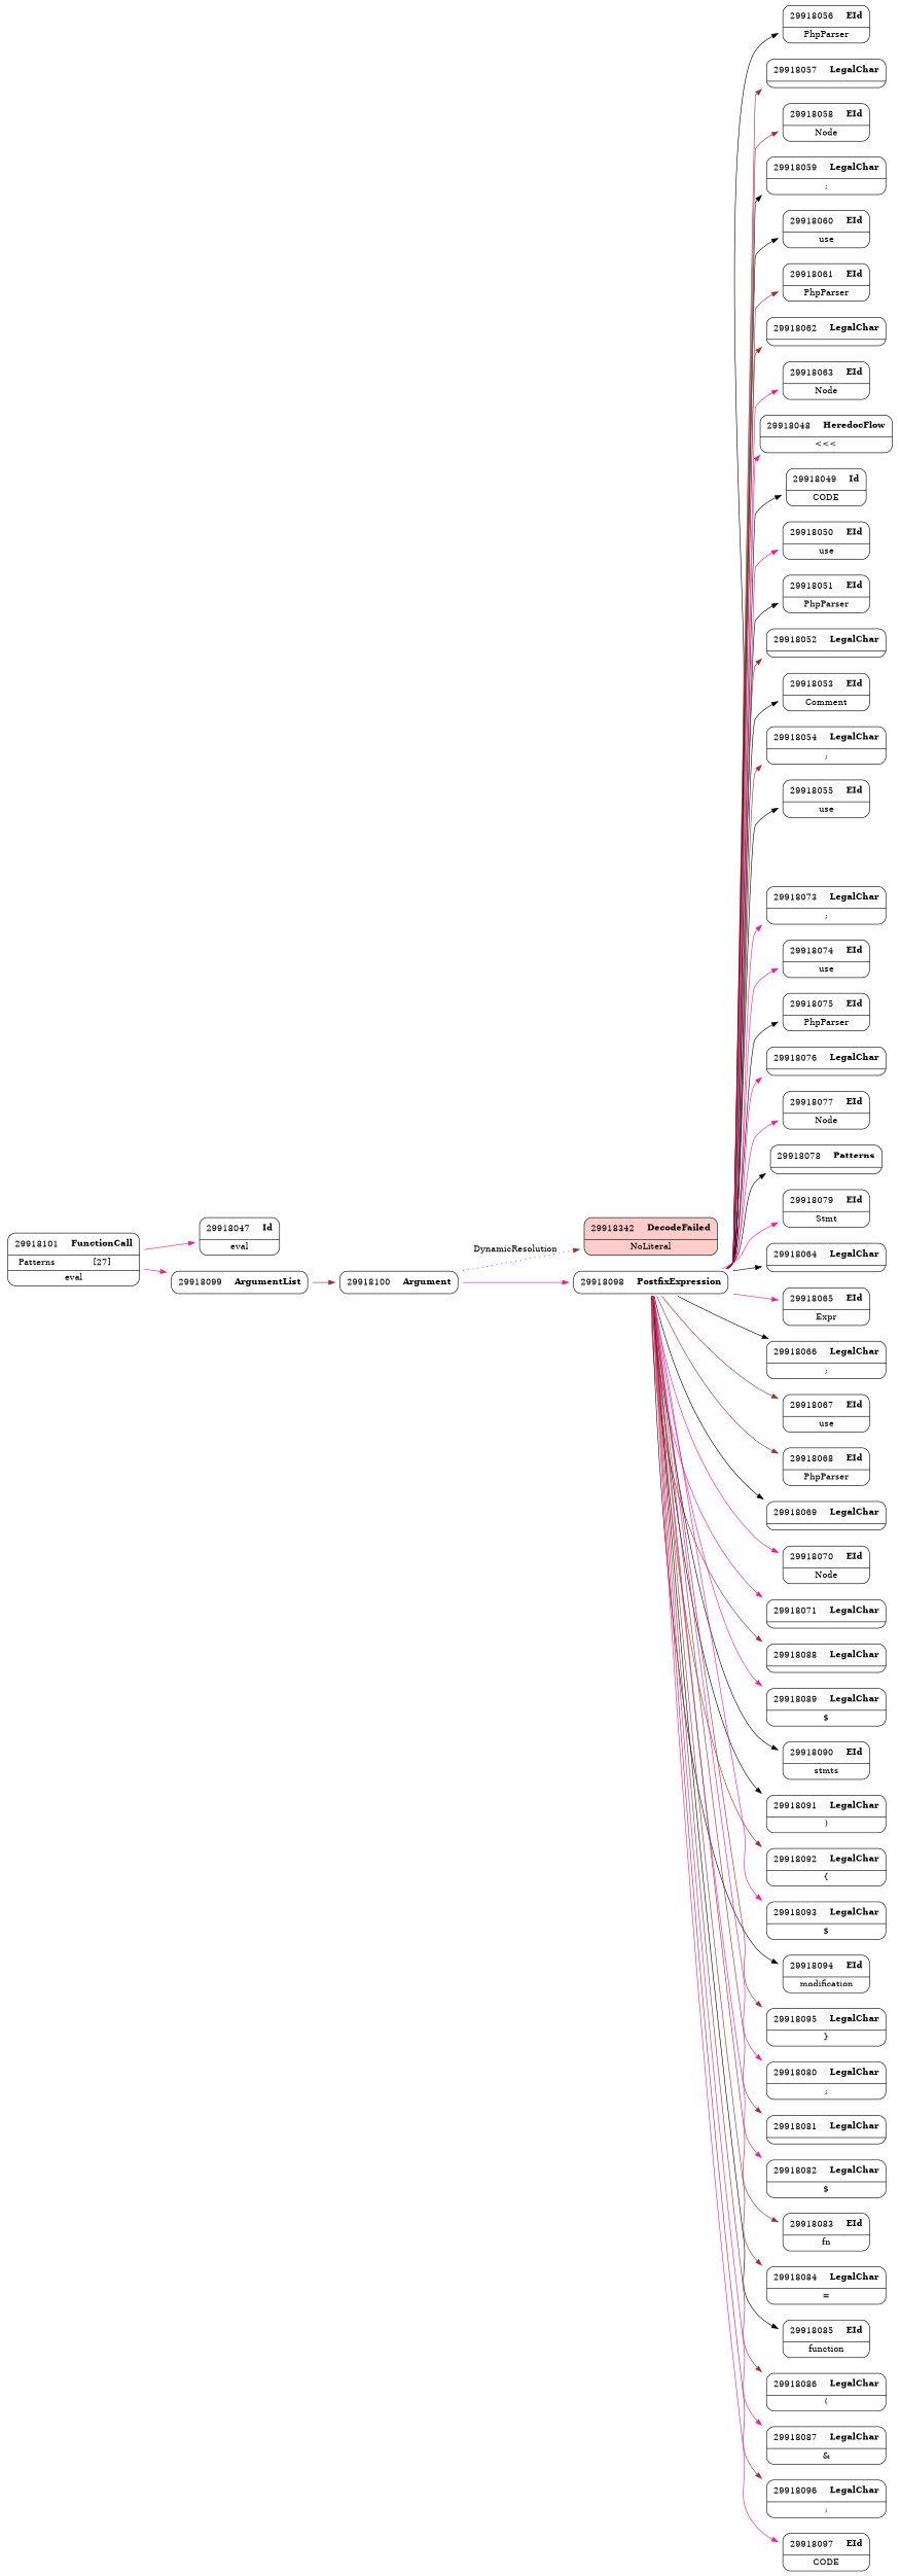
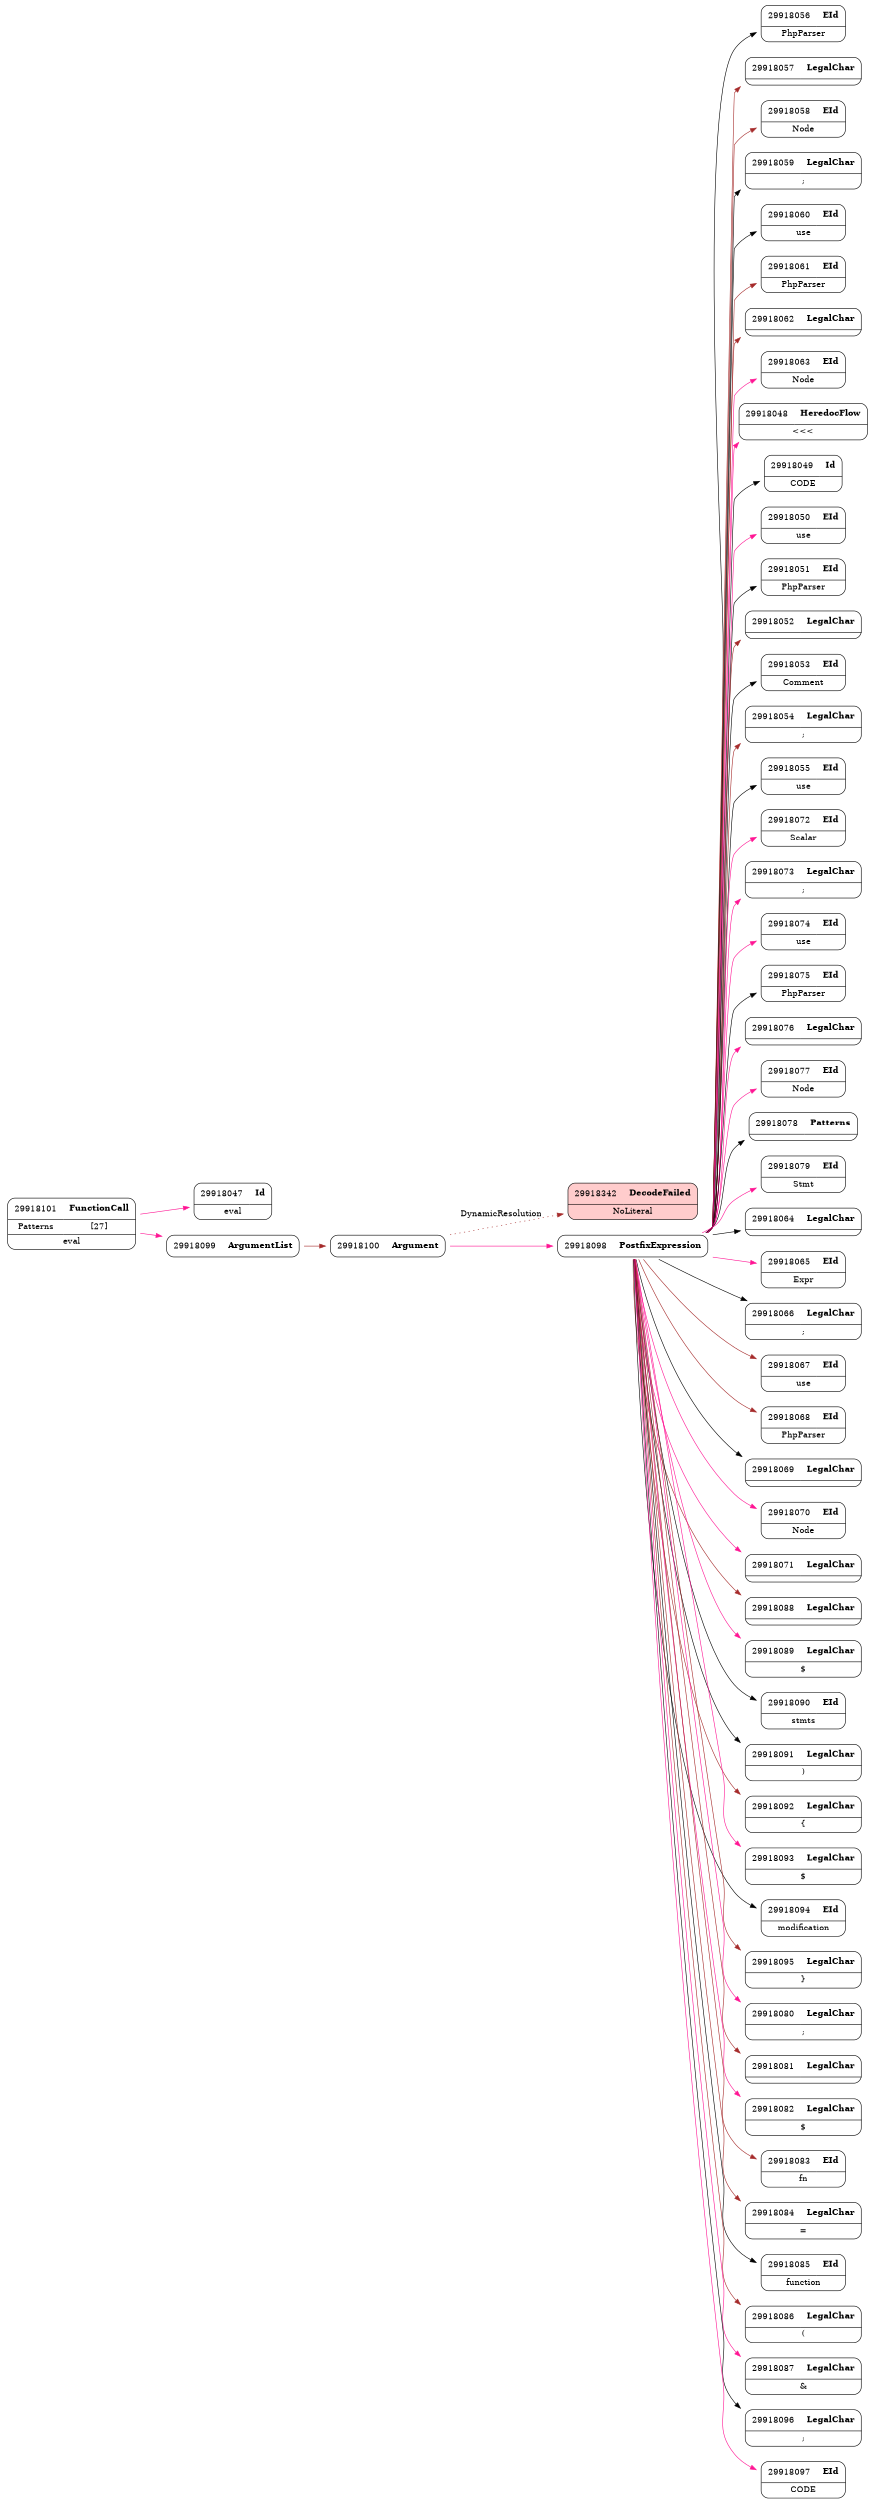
  digraph {
    rankdir=LR
    node [shape=none]
    edge [color=deeppink weight=2]
    n1 [label=<<TABLE border='1' cellspacing='0' cellpadding='10' style='rounded' ><TR><TD border='0'>29918047</TD><TD border='0'><B>Id</B></TD></TR><HR/><TR><TD border='0' cellpadding='5' colspan='2'>eval</TD></TR></TABLE>>]
    n2 [label=<<TABLE border='1' cellspacing='0' cellpadding='10' style='rounded' ><TR><TD border='0'>29918056</TD><TD border='0'><B>EId</B></TD></TR><HR/><TR><TD border='0' cellpadding='5' colspan='2'>PhpParser</TD></TR></TABLE>>]
    n3 [label=<<TABLE border='1' cellspacing='0' cellpadding='10' style='rounded' ><TR><TD border='0'>29918057</TD><TD border='0'><B>LegalChar</B></TD></TR><HR/><TR><TD border='0' cellpadding='5' colspan='2'></TD></TR></TABLE>>]
    n4 [label=<<TABLE border='1' cellspacing='0' cellpadding='10' style='rounded' ><TR><TD border='0'>29918058</TD><TD border='0'><B>EId</B></TD></TR><HR/><TR><TD border='0' cellpadding='5' colspan='2'>Node</TD></TR></TABLE>>]
    n5 [label=<<TABLE border='1' cellspacing='0' cellpadding='10' style='rounded' ><TR><TD border='0'>29918059</TD><TD border='0'><B>LegalChar</B></TD></TR><HR/><TR><TD border='0' cellpadding='5' colspan='2'>;</TD></TR></TABLE>>]
    n6 [label=<<TABLE border='1' cellspacing='0' cellpadding='10' style='rounded' ><TR><TD border='0'>29918060</TD><TD border='0'><B>EId</B></TD></TR><HR/><TR><TD border='0' cellpadding='5' colspan='2'>use</TD></TR></TABLE>>]
    n7 [label=<<TABLE border='1' cellspacing='0' cellpadding='10' style='rounded' ><TR><TD border='0'>29918061</TD><TD border='0'><B>EId</B></TD></TR><HR/><TR><TD border='0' cellpadding='5' colspan='2'>PhpParser</TD></TR></TABLE>>]
    n8 [label=<<TABLE border='1' cellspacing='0' cellpadding='10' style='rounded' ><TR><TD border='0'>29918062</TD><TD border='0'><B>LegalChar</B></TD></TR><HR/><TR><TD border='0' cellpadding='5' colspan='2'></TD></TR></TABLE>>]
    n9 [label=<<TABLE border='1' cellspacing='0' cellpadding='10' style='rounded' ><TR><TD border='0'>29918063</TD><TD border='0'><B>EId</B></TD></TR><HR/><TR><TD border='0' cellpadding='5' colspan='2'>Node</TD></TR></TABLE>>]
    n10 [label=<<TABLE border='1' cellspacing='0' cellpadding='10' style='rounded' ><TR><TD border='0'>29918048</TD><TD border='0'><B>HeredocFlow</B></TD></TR><HR/><TR><TD border='0' cellpadding='5' colspan='2'>&lt;&lt;&lt;</TD></TR></TABLE>>]
    n11 [label=<<TABLE border='1' cellspacing='0' cellpadding='10' style='rounded' ><TR><TD border='0'>29918049</TD><TD border='0'><B>Id</B></TD></TR><HR/><TR><TD border='0' cellpadding='5' colspan='2'>CODE</TD></TR></TABLE>>]
    n12 [label=<<TABLE border='1' cellspacing='0' cellpadding='10' style='rounded' ><TR><TD border='0'>29918050</TD><TD border='0'><B>EId</B></TD></TR><HR/><TR><TD border='0' cellpadding='5' colspan='2'>use</TD></TR></TABLE>>]
    n13 [label=<<TABLE border='1' cellspacing='0' cellpadding='10' style='rounded' ><TR><TD border='0'>29918051</TD><TD border='0'><B>EId</B></TD></TR><HR/><TR><TD border='0' cellpadding='5' colspan='2'>PhpParser</TD></TR></TABLE>>]
    n14 [label=<<TABLE border='1' cellspacing='0' cellpadding='10' style='rounded' ><TR><TD border='0'>29918052</TD><TD border='0'><B>LegalChar</B></TD></TR><HR/><TR><TD border='0' cellpadding='5' colspan='2'></TD></TR></TABLE>>]
    n15 [label=<<TABLE border='1' cellspacing='0' cellpadding='10' style='rounded' ><TR><TD border='0'>29918053</TD><TD border='0'><B>EId</B></TD></TR><HR/><TR><TD border='0' cellpadding='5' colspan='2'>Comment</TD></TR></TABLE>>]
    n16 [label=<<TABLE border='1' cellspacing='0' cellpadding='10' style='rounded' ><TR><TD border='0'>29918054</TD><TD border='0'><B>LegalChar</B></TD></TR><HR/><TR><TD border='0' cellpadding='5' colspan='2'>;</TD></TR></TABLE>>]
    n17 [label=<<TABLE border='1' cellspacing='0' cellpadding='10' style='rounded' ><TR><TD border='0'>29918055</TD><TD border='0'><B>EId</B></TD></TR><HR/><TR><TD border='0' cellpadding='5' colspan='2'>use</TD></TR></TABLE>>]
+   n18 [label=<<TABLE border='1' cellspacing='0' cellpadding='10' style='rounded' ><TR><TD border='0'>29918072</TD><TD border='0'><B>EId</B></TD></TR><HR/><TR><TD border='0' cellpadding='5' colspan='2'>Scalar</TD></TR></TABLE>>]
    n19 [label=<<TABLE border='1' cellspacing='0' cellpadding='10' style='rounded' ><TR><TD border='0'>29918073</TD><TD border='0'><B>LegalChar</B></TD></TR><HR/><TR><TD border='0' cellpadding='5' colspan='2'>;</TD></TR></TABLE>>]
    n20 [label=<<TABLE border='1' cellspacing='0' cellpadding='10' style='rounded' ><TR><TD border='0'>29918074</TD><TD border='0'><B>EId</B></TD></TR><HR/><TR><TD border='0' cellpadding='5' colspan='2'>use</TD></TR></TABLE>>]
    n21 [label=<<TABLE border='1' cellspacing='0' cellpadding='10' style='rounded' ><TR><TD border='0'>29918075</TD><TD border='0'><B>EId</B></TD></TR><HR/><TR><TD border='0' cellpadding='5' colspan='2'>PhpParser</TD></TR></TABLE>>]
    n22 [label=<<TABLE border='1' cellspacing='0' cellpadding='10' style='rounded' ><TR><TD border='0'>29918076</TD><TD border='0'><B>LegalChar</B></TD></TR><HR/><TR><TD border='0' cellpadding='5' colspan='2'></TD></TR></TABLE>>]
    n23 [label=<<TABLE border='1' cellspacing='0' cellpadding='10' style='rounded' ><TR><TD border='0'>29918077</TD><TD border='0'><B>EId</B></TD></TR><HR/><TR><TD border='0' cellpadding='5' colspan='2'>Node</TD></TR></TABLE>>]
    n24 [label=<<TABLE border='1' cellspacing='0' cellpadding='10' style='rounded' ><TR><TD border='0'>29918078</TD><TD border='0'><B>Patterns</B></TD></TR><HR/><TR><TD border='0' cellpadding='5' colspan='2'></TD></TR></TABLE>>]
    n25 [label=<<TABLE border='1' cellspacing='0' cellpadding='10' style='rounded' ><TR><TD border='0'>29918079</TD><TD border='0'><B>EId</B></TD></TR><HR/><TR><TD border='0' cellpadding='5' colspan='2'>Stmt</TD></TR></TABLE>>]
    n26 [label=<<TABLE border='1' cellspacing='0' cellpadding='10' style='rounded' ><TR><TD border='0'>29918064</TD><TD border='0'><B>LegalChar</B></TD></TR><HR/><TR><TD border='0' cellpadding='5' colspan='2'></TD></TR></TABLE>>]
    n27 [label=<<TABLE border='1' cellspacing='0' cellpadding='10' style='rounded' ><TR><TD border='0'>29918065</TD><TD border='0'><B>EId</B></TD></TR><HR/><TR><TD border='0' cellpadding='5' colspan='2'>Expr</TD></TR></TABLE>>]
    n28 [label=<<TABLE border='1' cellspacing='0' cellpadding='10' style='rounded' ><TR><TD border='0'>29918066</TD><TD border='0'><B>LegalChar</B></TD></TR><HR/><TR><TD border='0' cellpadding='5' colspan='2'>;</TD></TR></TABLE>>]
    n29 [label=<<TABLE border='1' cellspacing='0' cellpadding='10' style='rounded' ><TR><TD border='0'>29918067</TD><TD border='0'><B>EId</B></TD></TR><HR/><TR><TD border='0' cellpadding='5' colspan='2'>use</TD></TR></TABLE>>]
    n30 [label=<<TABLE border='1' cellspacing='0' cellpadding='10' style='rounded' ><TR><TD border='0'>29918068</TD><TD border='0'><B>EId</B></TD></TR><HR/><TR><TD border='0' cellpadding='5' colspan='2'>PhpParser</TD></TR></TABLE>>]
    n31 [label=<<TABLE border='1' cellspacing='0' cellpadding='10' style='rounded' ><TR><TD border='0'>29918069</TD><TD border='0'><B>LegalChar</B></TD></TR><HR/><TR><TD border='0' cellpadding='5' colspan='2'></TD></TR></TABLE>>]
    n32 [label=<<TABLE border='1' cellspacing='0' cellpadding='10' style='rounded' ><TR><TD border='0'>29918070</TD><TD border='0'><B>EId</B></TD></TR><HR/><TR><TD border='0' cellpadding='5' colspan='2'>Node</TD></TR></TABLE>>]
    n33 [label=<<TABLE border='1' cellspacing='0' cellpadding='10' style='rounded' ><TR><TD border='0'>29918071</TD><TD border='0'><B>LegalChar</B></TD></TR><HR/><TR><TD border='0' cellpadding='5' colspan='2'></TD></TR></TABLE>>]
    n34 [label=<<TABLE border='1' cellspacing='0' cellpadding='10' style='rounded' ><TR><TD border='0'>29918088</TD><TD border='0'><B>LegalChar</B></TD></TR><HR/><TR><TD border='0' cellpadding='5' colspan='2'></TD></TR></TABLE>>]
    n35 [label=<<TABLE border='1' cellspacing='0' cellpadding='10' style='rounded' ><TR><TD border='0'>29918089</TD><TD border='0'><B>LegalChar</B></TD></TR><HR/><TR><TD border='0' cellpadding='5' colspan='2'>$</TD></TR></TABLE>>]
    n36 [label=<<TABLE border='1' cellspacing='0' cellpadding='10' style='rounded' ><TR><TD border='0'>29918090</TD><TD border='0'><B>EId</B></TD></TR><HR/><TR><TD border='0' cellpadding='5' colspan='2'>stmts</TD></TR></TABLE>>]
    n37 [label=<<TABLE border='1' cellspacing='0' cellpadding='10' style='rounded' ><TR><TD border='0'>29918091</TD><TD border='0'><B>LegalChar</B></TD></TR><HR/><TR><TD border='0' cellpadding='5' colspan='2'>)</TD></TR></TABLE>>]
    n38 [label=<<TABLE border='1' cellspacing='0' cellpadding='10' style='rounded' ><TR><TD border='0'>29918092</TD><TD border='0'><B>LegalChar</B></TD></TR><HR/><TR><TD border='0' cellpadding='5' colspan='2'>{</TD></TR></TABLE>>]
    n39 [label=<<TABLE border='1' cellspacing='0' cellpadding='10' style='rounded' ><TR><TD border='0'>29918093</TD><TD border='0'><B>LegalChar</B></TD></TR><HR/><TR><TD border='0' cellpadding='5' colspan='2'>$</TD></TR></TABLE>>]
    n40 [label=<<TABLE border='1' cellspacing='0' cellpadding='10' style='rounded' ><TR><TD border='0'>29918094</TD><TD border='0'><B>EId</B></TD></TR><HR/><TR><TD border='0' cellpadding='5' colspan='2'>modification</TD></TR></TABLE>>]
    n41 [label=<<TABLE border='1' cellspacing='0' cellpadding='10' style='rounded' ><TR><TD border='0'>29918095</TD><TD border='0'><B>LegalChar</B></TD></TR><HR/><TR><TD border='0' cellpadding='5' colspan='2'>}</TD></TR></TABLE>>]
    n42 [label=<<TABLE border='1' cellspacing='0' cellpadding='10' style='rounded' ><TR><TD border='0'>29918080</TD><TD border='0'><B>LegalChar</B></TD></TR><HR/><TR><TD border='0' cellpadding='5' colspan='2'>;</TD></TR></TABLE>>]
    n43 [label=<<TABLE border='1' cellspacing='0' cellpadding='10' style='rounded' ><TR><TD border='0'>29918081</TD><TD border='0'><B>LegalChar</B></TD></TR><HR/><TR><TD border='0' cellpadding='5' colspan='2'></TD></TR></TABLE>>]
    n44 [label=<<TABLE border='1' cellspacing='0' cellpadding='10' style='rounded' ><TR><TD border='0'>29918082</TD><TD border='0'><B>LegalChar</B></TD></TR><HR/><TR><TD border='0' cellpadding='5' colspan='2'>$</TD></TR></TABLE>>]
    n45 [label=<<TABLE border='1' cellspacing='0' cellpadding='10' style='rounded' ><TR><TD border='0'>29918083</TD><TD border='0'><B>EId</B></TD></TR><HR/><TR><TD border='0' cellpadding='5' colspan='2'>fn</TD></TR></TABLE>>]
    n46 [label=<<TABLE border='1' cellspacing='0' cellpadding='10' style='rounded' ><TR><TD border='0'>29918084</TD><TD border='0'><B>LegalChar</B></TD></TR><HR/><TR><TD border='0' cellpadding='5' colspan='2'>=</TD></TR></TABLE>>]
    n47 [label=<<TABLE border='1' cellspacing='0' cellpadding='10' style='rounded' ><TR><TD border='0'>29918085</TD><TD border='0'><B>EId</B></TD></TR><HR/><TR><TD border='0' cellpadding='5' colspan='2'>function</TD></TR></TABLE>>]
    n48 [label=<<TABLE border='1' cellspacing='0' cellpadding='10' style='rounded' ><TR><TD border='0'>29918086</TD><TD border='0'><B>LegalChar</B></TD></TR><HR/><TR><TD border='0' cellpadding='5' colspan='2'>(</TD></TR></TABLE>>]
    n49 [label=<<TABLE border='1' cellspacing='0' cellpadding='10' style='rounded' bgcolor='#FFCCCC' ><TR><TD border='0'>29918342</TD><TD border='0'><B>DecodeFailed</B></TD></TR><HR/><TR><TD border='0' cellpadding='5' colspan='2'>NoLiteral</TD></TR></TABLE>>]
    n50 [label=<<TABLE border='1' cellspacing='0' cellpadding='10' style='rounded' ><TR><TD border='0'>29918087</TD><TD border='0'><B>LegalChar</B></TD></TR><HR/><TR><TD border='0' cellpadding='5' colspan='2'>&amp;</TD></TR></TABLE>>]
    n51 [label=<<TABLE border='1' cellspacing='0' cellpadding='10' style='rounded' ><TR><TD border='0'>29918096</TD><TD border='0'><B>LegalChar</B></TD></TR><HR/><TR><TD border='0' cellpadding='5' colspan='2'>;</TD></TR></TABLE>>]
    n52 [label=<<TABLE border='1' cellspacing='0' cellpadding='10' style='rounded' ><TR><TD border='0'>29918097</TD><TD border='0'><B>EId</B></TD></TR><HR/><TR><TD border='0' cellpadding='5' colspan='2'>CODE</TD></TR></TABLE>>]
    n53 [label=<<TABLE border='1' cellspacing='0' cellpadding='10' style='rounded' ><TR><TD border='0'>29918098</TD><TD border='0'><B>PostfixExpression</B></TD></TR></TABLE>>]
    n54 [label=<<TABLE border='1' cellspacing='0' cellpadding='10' style='rounded' ><TR><TD border='0'>29918099</TD><TD border='0'><B>ArgumentList</B></TD></TR></TABLE>>]
    n55 [label=<<TABLE border='1' cellspacing='0' cellpadding='10' style='rounded' ><TR><TD border='0'>29918100</TD><TD border='0'><B>Argument</B></TD></TR></TABLE>>]
    n56 [label=<<TABLE border='1' cellspacing='0' cellpadding='10' style='rounded' ><TR><TD border='0'>29918101</TD><TD border='0'><B>FunctionCall</B></TD></TR><HR/><TR><TD border='0' cellpadding='5'>Patterns</TD><TD border='0' cellpadding='5'>[27]</TD></TR><HR/><TR><TD border='0' cellpadding='5' colspan='2'>eval</TD></TR></TABLE>>]
    n53 -> n2 [color=black]
    n53 -> n3 [color=brown]
    n53 -> n4 [color=brown]
    n53 -> n5 [color=black]
    n53 -> n6 [color=black]
    n53 -> n7 [color=brown]
    n53 -> n8 [color=brown]
    n53 -> n9
    n53 -> n10
    n53 -> n11 [color=black]
    n53 -> n12
    n53 -> n13 [color=black]
    n53 -> n14 [color=brown]
    n53 -> n15 [color=black]
    n53 -> n16 [color=brown]
    n53 -> n17 [color=black]
+   n53 -> n18
    n53 -> n19
    n53 -> n20
    n53 -> n21 [color=black]
    n53 -> n22
    n53 -> n23
    n53 -> n24 [color=black]
    n53 -> n25
    n53 -> n26 [color=black]
    n53 -> n27
    n53 -> n28 [color=black]
    n53 -> n29 [color=brown]
    n53 -> n30 [color=brown]
    n53 -> n31 [color=black]
    n53 -> n32
    n53 -> n33
    n53 -> n34 [color=brown]
    n53 -> n35
    n53 -> n36 [color=black]
    n53 -> n37 [color=black]
    n53 -> n38 [color=brown]
    n53 -> n39
    n53 -> n40 [color=black]
    n53 -> n41 [color=brown]
    n53 -> n42
    n53 -> n43 [color=brown]
    n53 -> n44
    n53 -> n45 [color=brown]
    n53 -> n46 [color=brown]
    n53 -> n47 [color=black]
    n53 -> n48 [color=brown]
    n53 -> n50
-   n53 -> n51 [color=brown]
+   n53 -> n51 [color=black]
    n53 -> n52
    n54 -> n55 [color=brown]
    n55 -> n49 [color=brown label=DynamicResolution style=dotted weight=""]
    n55 -> n53
    n56 -> n1
    n56 -> n54
  }
